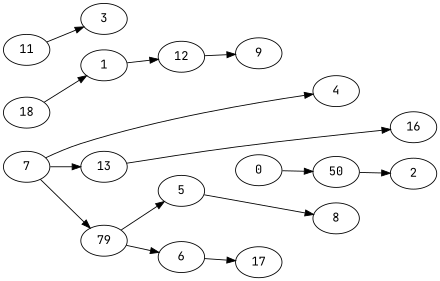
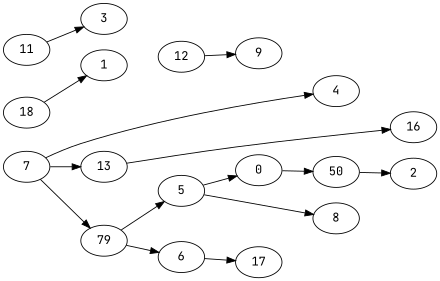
  digraph {
    fontname="JetBrains Mono"
    rankdir=LR
    node [fontname="JetBrains Mono"]
    edge [fontname="JetBrains Mono" weight=0]
    n1 [label=50]
    0
    2
    1
    12
    9
    5
    8
    6
    17
    7
    4
    13
    n14 [label=79]
    16
    11
    3
    18
    n1 -> 2
    0 -> n1
-   1 -> 12
    12 -> 9
+   5 -> 0
    5 -> 8
    6 -> 17
    7 -> 4
    7 -> 13 [weight=1]
    7 -> n14
    13 -> 16
    n14 -> 5
    n14 -> 6
    11 -> 3
    18 -> 1
  }
